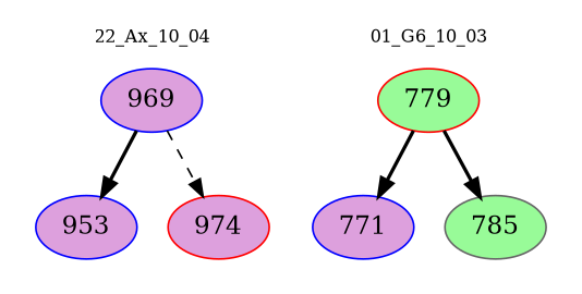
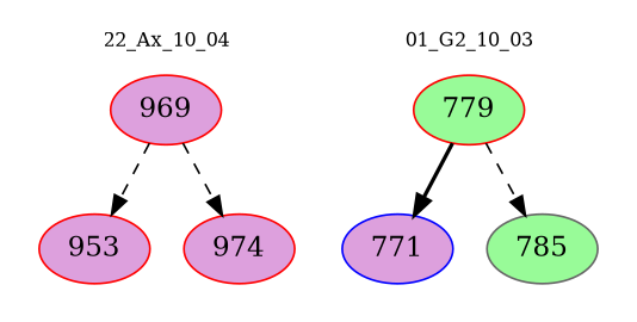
  digraph {
    node [color=red fillcolor=plum style=filled]
    edge [color=black style=dashed]
-   n1 [color=blue label=969]
-   n2 [color=blue label=953]
+   n1 [label=969]
+   n2 [label=953]
    n3 [label=974]
    n4 [fillcolor=palegreen label=779]
    n5 [color=blue label=771]
    n6 [color=gray40 fillcolor=palegreen label=785]
    subgraph cluster_1 {
      color=white
      fontsize=10
      label="22_Ax_10_04"
      n1
      n2
      n3
    }
    subgraph cluster_2 {
      color=white
      fontsize=10
-     label="01_G6_10_03"
+     label="01_G2_10_03"
      n4
      n5
      n6
    }
-   n1 -> n2 [style=bold]
+   n1 -> n2
    n1 -> n3
    n4 -> n5 [style=bold]
-   n4 -> n6 [style=bold]
+   n4 -> n6
  }
